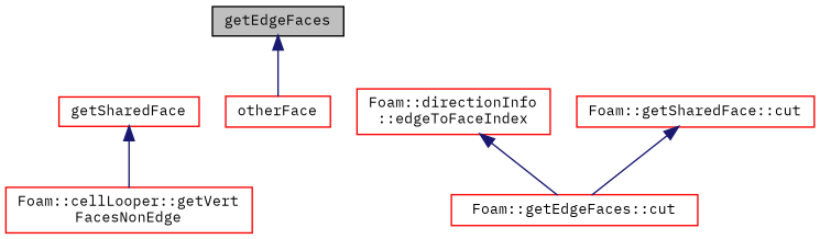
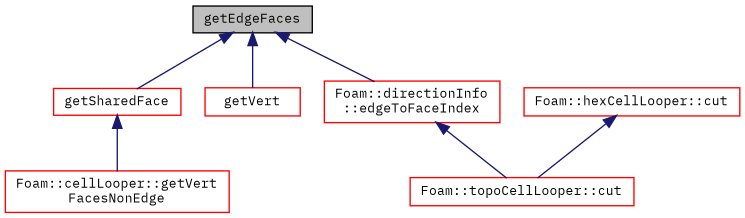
  digraph {
    fontname="IBM Plex Mono"
    rankdir=TB
    node [color=red fontname="IBM Plex Mono" fontsize=10 shape=record]
    edge [color=midnightblue dir=back fontname="IBM Plex Mono" fontsize=10 labelfontname=FreeSans labelfontsize=10 style=solid]
    n1 [color=black fillcolor=grey75 fontcolor=black height=0.2 label=getEdgeFaces style=filled width=0.4]
    n2 [height=0.2 label="Foam::directionInfo\l::edgeToFaceIndex" width=0.4]
    n3 [height=0.2 label=getSharedFace width=0.4]
-   n4 [height=0.2 label=otherFace width=0.4]
-   n5 [height=0.2 label="Foam::getSharedFace::cut" width=0.4]
-   n6 [height=0.2 label="Foam::getEdgeFaces::cut" width=0.4]
+   n4 [height=0.2 label=getVert width=0.4]
+   n5 [height=0.2 label="Foam::hexCellLooper::cut" width=0.4]
+   n6 [height=0.2 label="Foam::topoCellLooper::cut" width=0.4]
    n7 [height=0.2 label="Foam::cellLooper::getVert\lFacesNonEdge" width=0.4]
+   n1 -> n2
+   n1 -> n3
    n1 -> n4
    n2 -> n6
    n3 -> n7
    n5 -> n6
  }
